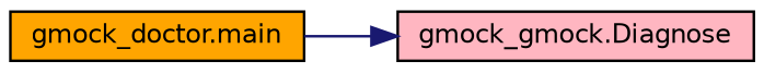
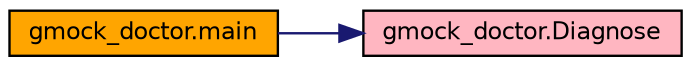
  digraph {
    rankdir=LR
    node [color=black fontname=Helvetica fontsize=10 shape=record style=filled]
    n1 [fillcolor=orange fontcolor=black height=0.2 label="gmock_doctor.main" width=0.4]
-   n2 [fillcolor=lightpink height=0.2 label="gmock_gmock.Diagnose" width=0.4]
+   n2 [fillcolor=lightpink height=0.2 label="gmock_doctor.Diagnose" width=0.4]
    n1 -> n2 [color=midnightblue fontname=Helvetica fontsize=10 labelfontname=Helvetica labelfontsize=10 style=solid]
  }
